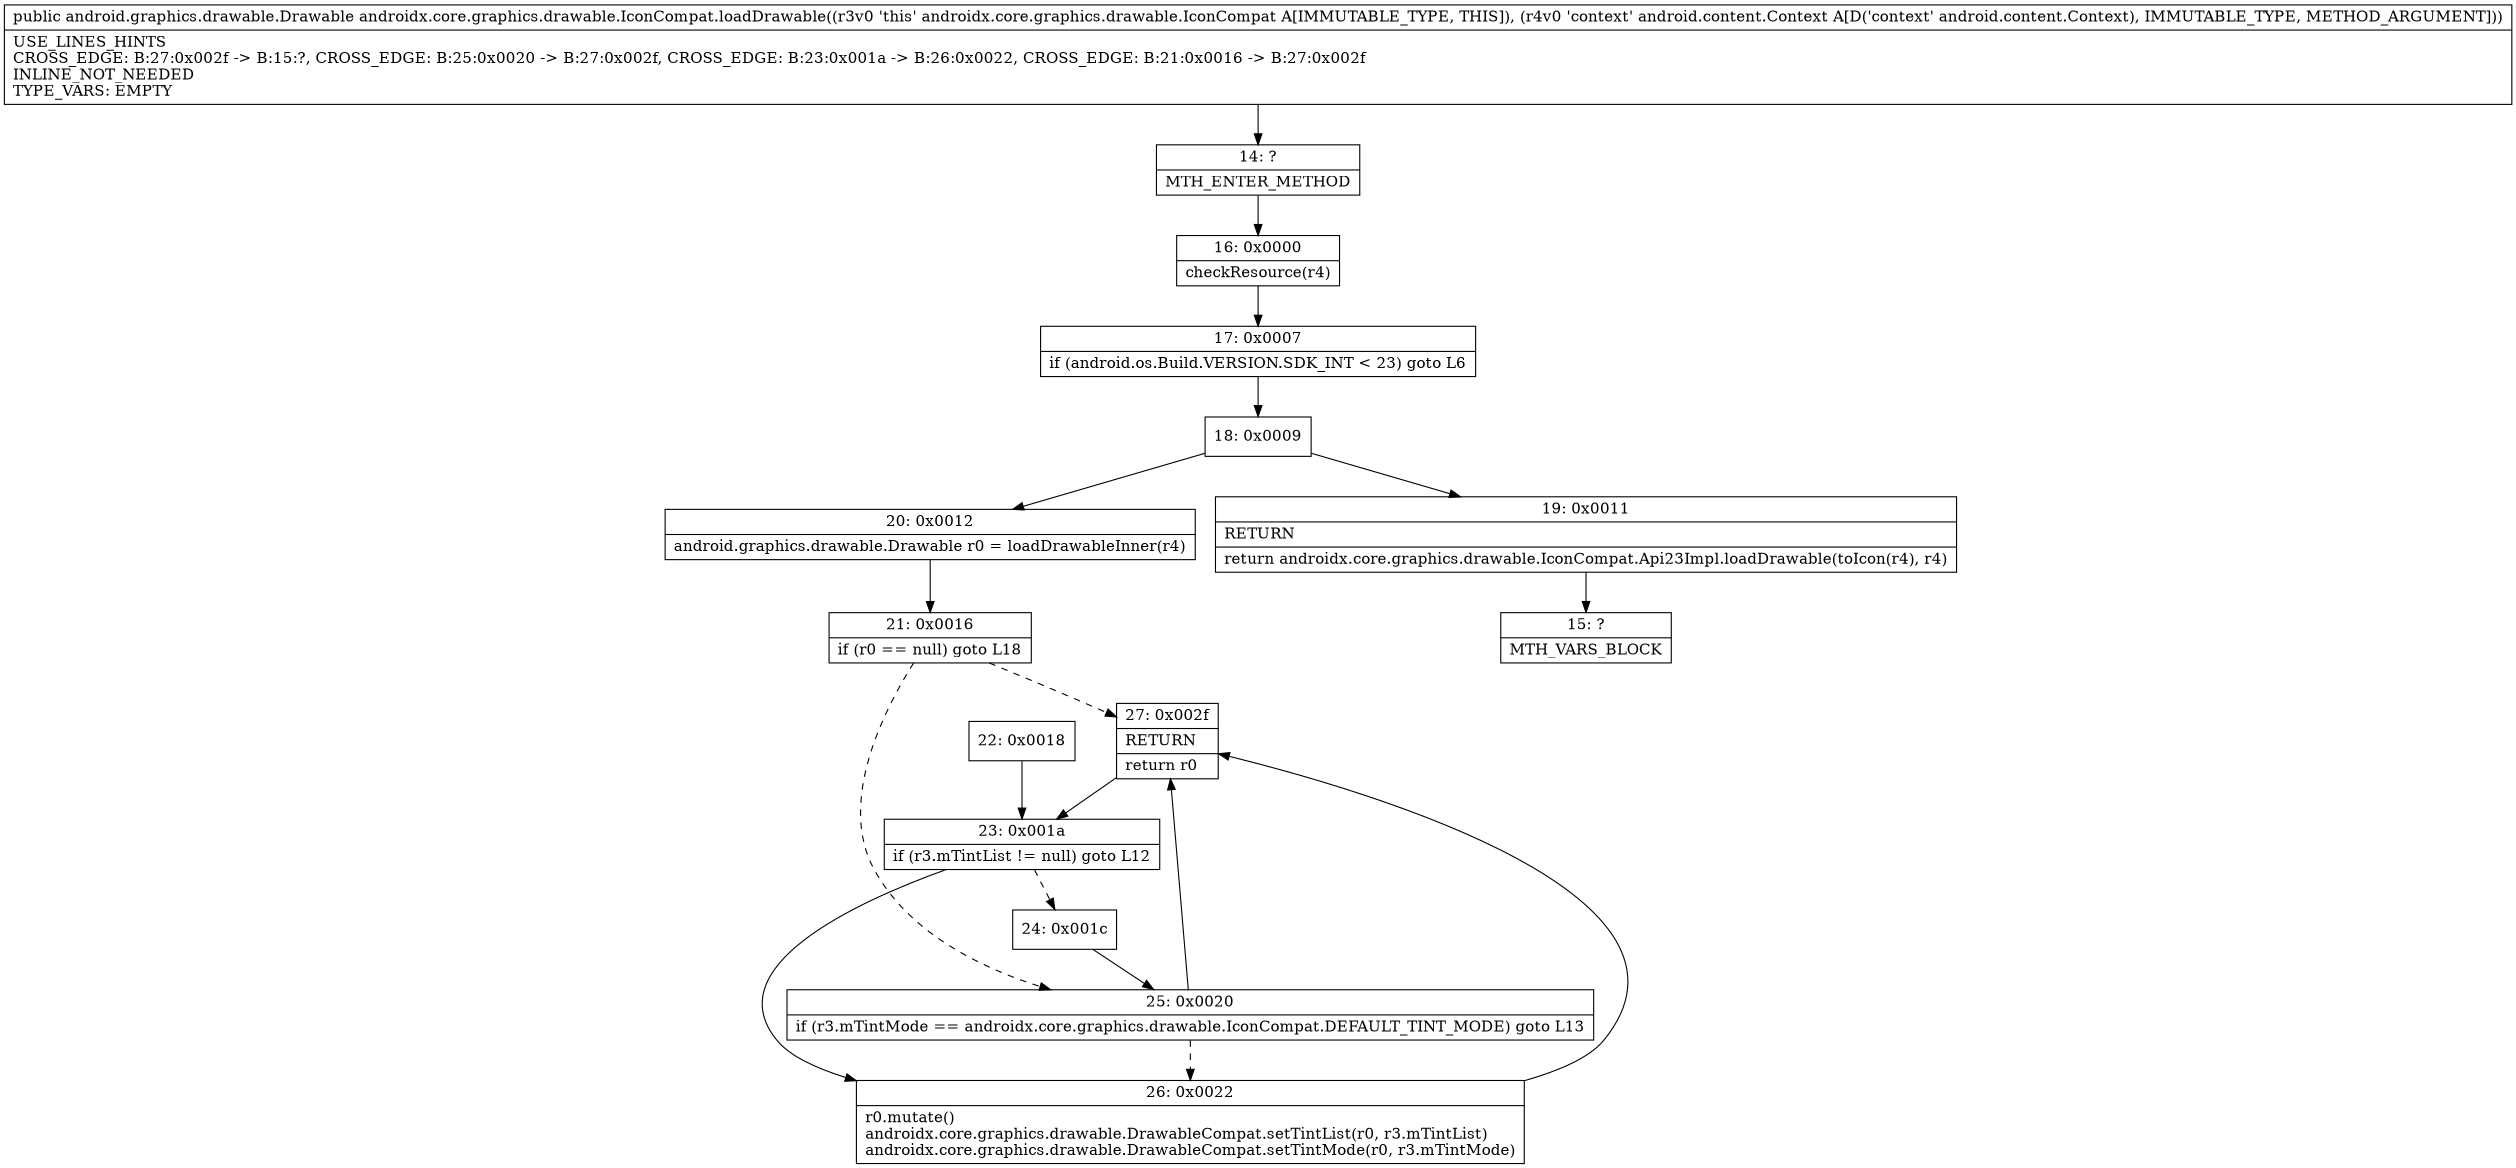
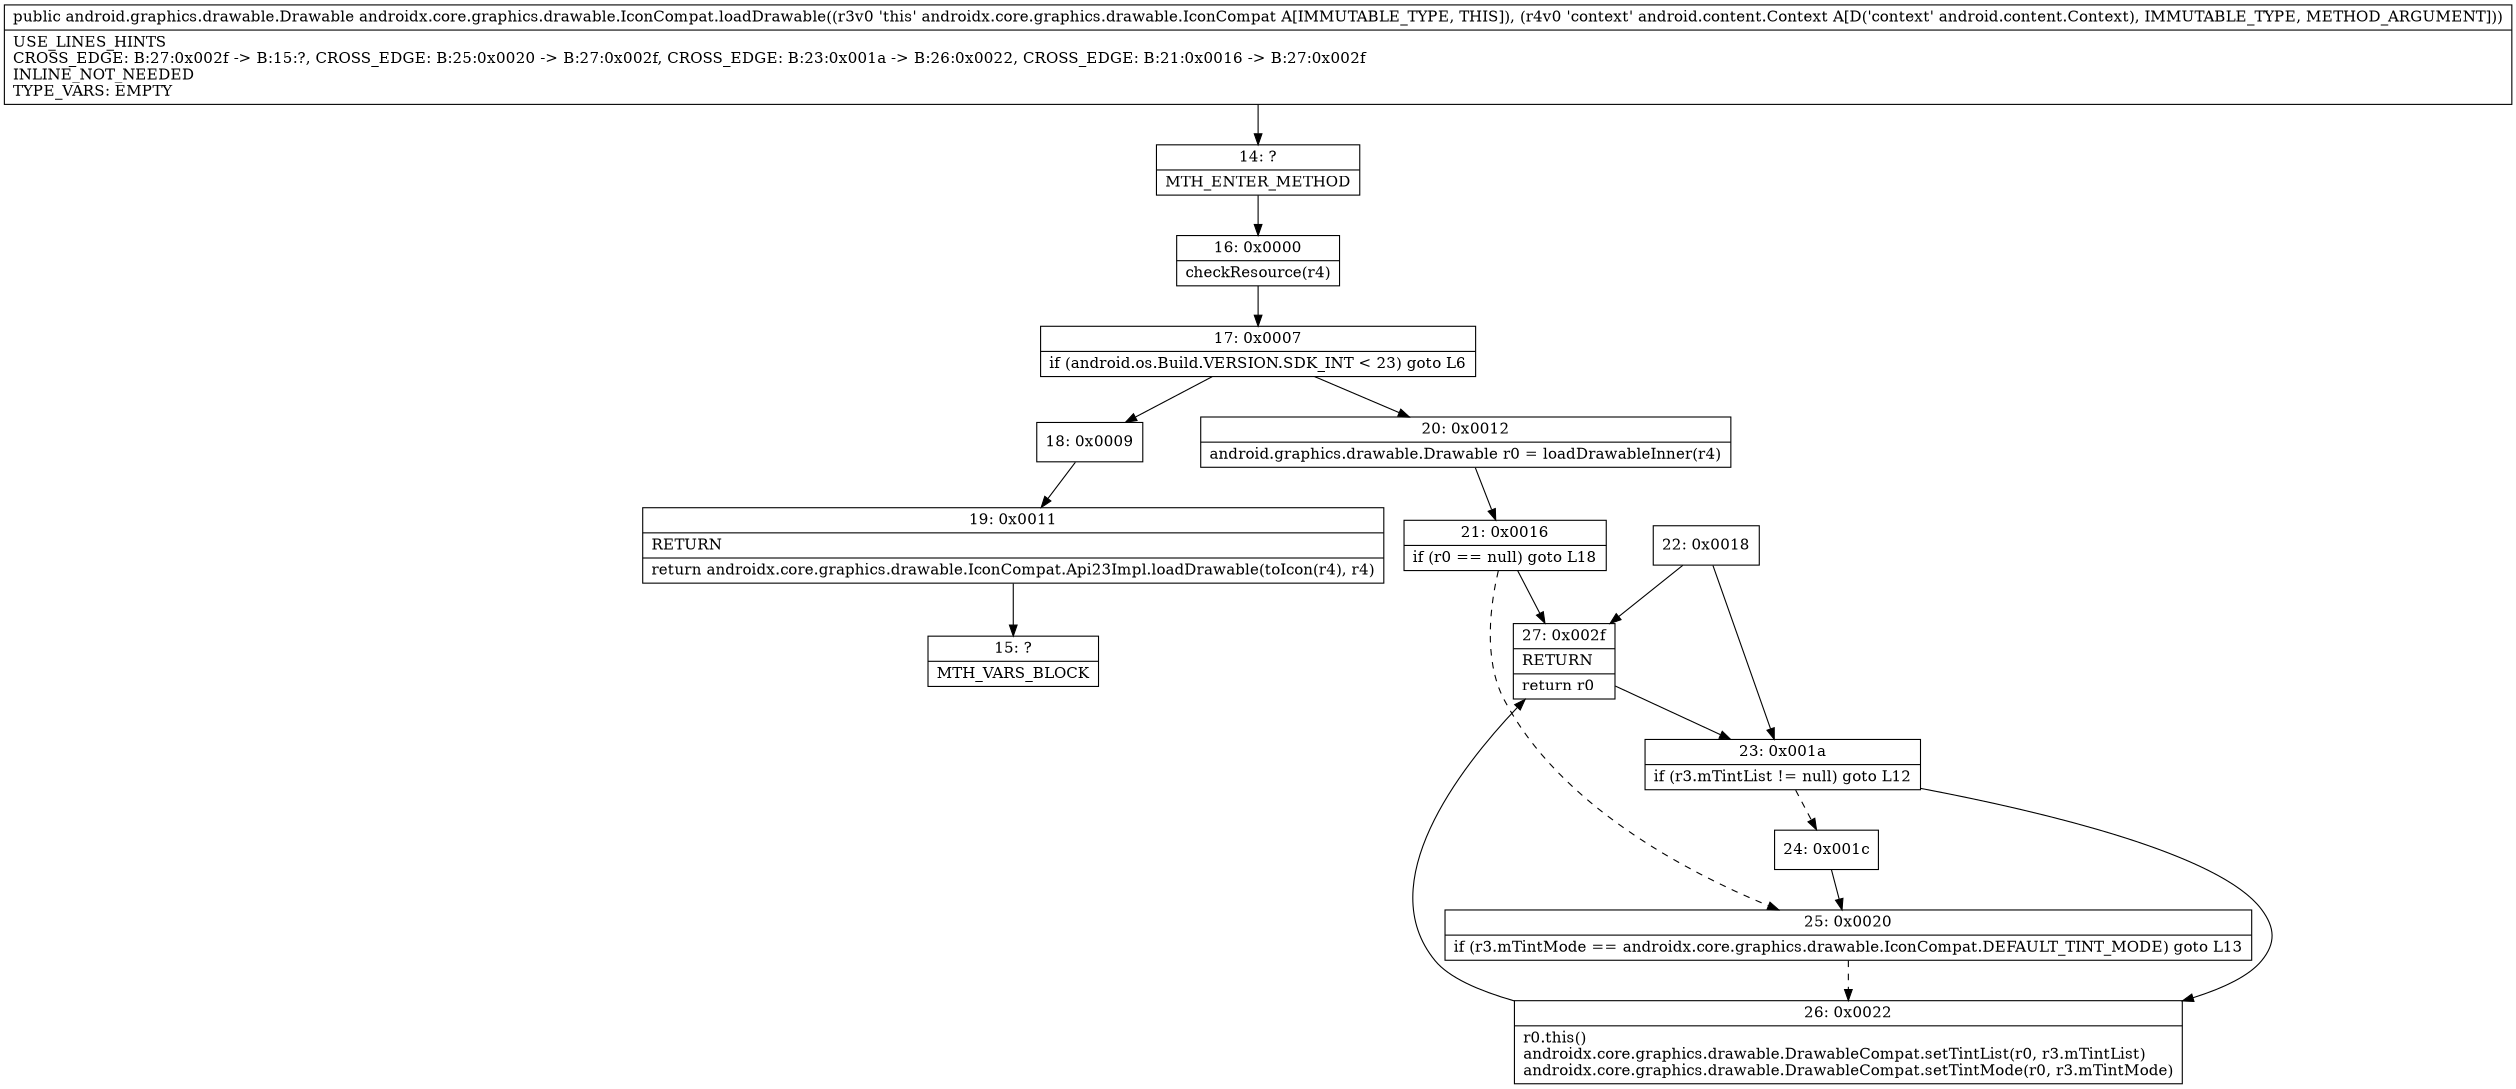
  digraph {
    node [shape=record]
    n1 [label="{14\:\ ?|MTH_ENTER_METHOD\l}"]
    n2 [label="{16\:\ 0x0000|checkResource(r4)\l}"]
    n3 [label="{17\:\ 0x0007|if (android.os.Build.VERSION.SDK_INT \< 23) goto L6\l}"]
    n4 [label="{18\:\ 0x0009}"]
    n5 [label="{20\:\ 0x0012|android.graphics.drawable.Drawable r0 = loadDrawableInner(r4)\l}"]
    n6 [label="{19\:\ 0x0011|RETURN\l|return androidx.core.graphics.drawable.IconCompat.Api23Impl.loadDrawable(toIcon(r4), r4)\l}"]
    n7 [label="{21\:\ 0x0016|if (r0 == null) goto L18\l}"]
    n8 [label="{15\:\ ?|MTH_VARS_BLOCK\l}"]
    n9 [label="{27\:\ 0x002f|RETURN\l|return r0\l}"]
    n10 [label="{25\:\ 0x0020|if (r3.mTintMode == androidx.core.graphics.drawable.IconCompat.DEFAULT_TINT_MODE) goto L13\l}"]
    n11 [label="{22\:\ 0x0018}"]
    n12 [label="{23\:\ 0x001a|if (r3.mTintList != null) goto L12\l}"]
    n13 [label="{24\:\ 0x001c}"]
-   n14 [label="{26\:\ 0x0022|r0.mutate()\landroidx.core.graphics.drawable.DrawableCompat.setTintList(r0, r3.mTintList)\landroidx.core.graphics.drawable.DrawableCompat.setTintMode(r0, r3.mTintMode)\l}"]
+   n14 [label="{26\:\ 0x0022|r0.this()\landroidx.core.graphics.drawable.DrawableCompat.setTintList(r0, r3.mTintList)\landroidx.core.graphics.drawable.DrawableCompat.setTintMode(r0, r3.mTintMode)\l}"]
    n15 [label="{public android.graphics.drawable.Drawable androidx.core.graphics.drawable.IconCompat.loadDrawable((r3v0 'this' androidx.core.graphics.drawable.IconCompat A[IMMUTABLE_TYPE, THIS]), (r4v0 'context' android.content.Context A[D('context' android.content.Context), IMMUTABLE_TYPE, METHOD_ARGUMENT]))  | USE_LINES_HINTS\lCROSS_EDGE: B:27:0x002f \-\> B:15:?, CROSS_EDGE: B:25:0x0020 \-\> B:27:0x002f, CROSS_EDGE: B:23:0x001a \-\> B:26:0x0022, CROSS_EDGE: B:21:0x0016 \-\> B:27:0x002f\lINLINE_NOT_NEEDED\lTYPE_VARS: EMPTY\l}"]
    n1 -> n2
    n2 -> n3
    n3 -> n4 [style=solid]
-   n4 -> n5
+   n3 -> n5
    n4 -> n6
    n5 -> n7
    n6 -> n8
-   n7 -> n9 [style=dashed]
+   n7 -> n9
    n7 -> n10 [style=dashed]
    n9 -> n12
-   n10 -> n9
+   n11 -> n9
    n10 -> n14 [style=dashed]
    n11 -> n12
    n12 -> n13 [style=dashed]
    n12 -> n14
    n13 -> n10
    n14 -> n9
    n15 -> n1
  }
